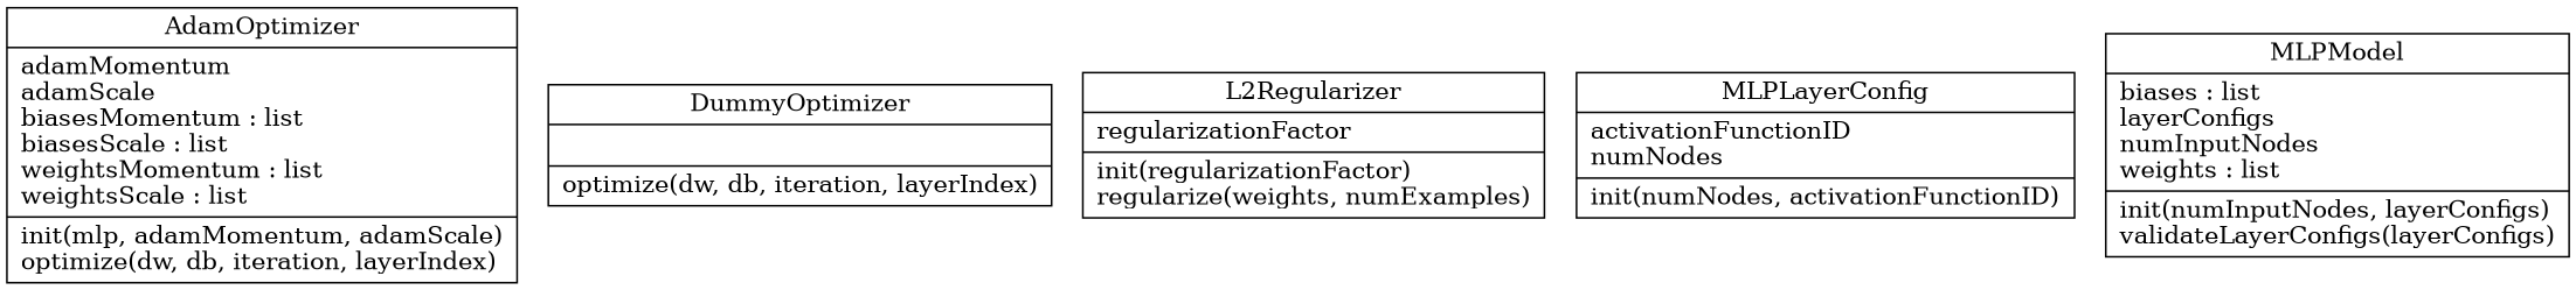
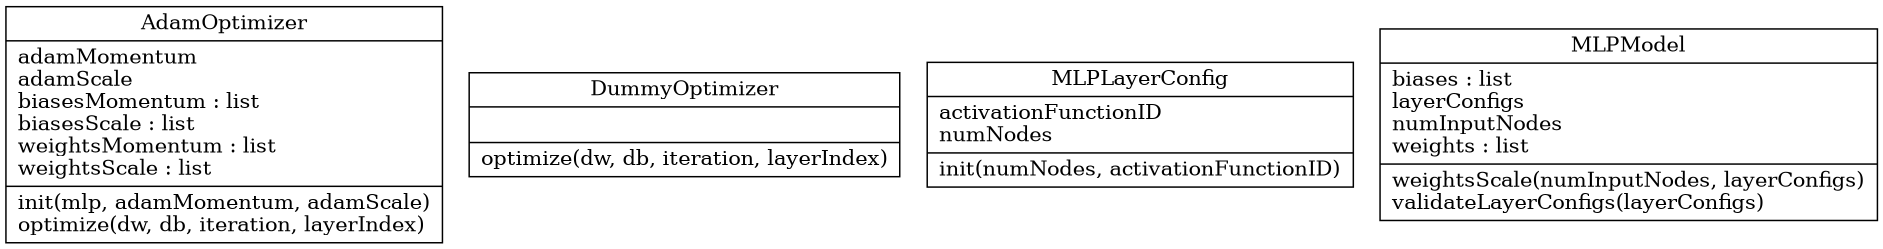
  digraph {
    rankdir=BT
    node [shape=record]
    n1 [label="{AdamOptimizer|adamMomentum\ladamScale\lbiasesMomentum : list\lbiasesScale : list\lweightsMomentum : list\lweightsScale : list\l|init(mlp, adamMomentum, adamScale)\loptimize(dw, db, iteration, layerIndex)\l}"]
    n2 [label="{DummyOptimizer|\l|optimize(dw, db, iteration, layerIndex)\l}"]
-   n3 [label="{L2Regularizer|regularizationFactor\l|init(regularizationFactor)\lregularize(weights, numExamples)\l}"]
    n4 [label="{MLPLayerConfig|activationFunctionID\lnumNodes\l|init(numNodes, activationFunctionID)\l}"]
-   n5 [label="{MLPModel|biases : list\llayerConfigs\lnumInputNodes\lweights : list\l|init(numInputNodes, layerConfigs)\lvalidateLayerConfigs(layerConfigs)\l}"]
+   n5 [label="{MLPModel|biases : list\llayerConfigs\lnumInputNodes\lweights : list\l|weightsScale(numInputNodes, layerConfigs)\lvalidateLayerConfigs(layerConfigs)\l}"]
  }
